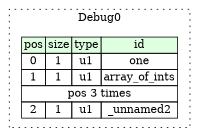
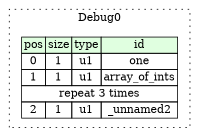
  digraph {
    rankdir=LR
-   n1 [label=<<TABLE BORDER="0" CELLBORDER="1" CELLSPACING="0"> 			<TR><TD BGCOLOR="#E0FFE0">pos</TD><TD BGCOLOR="#E0FFE0">size</TD><TD BGCOLOR="#E0FFE0">type</TD><TD BGCOLOR="#E0FFE0">id</TD></TR> 			<TR><TD PORT="one_pos">0</TD><TD PORT="one_size">1</TD><TD>u1</TD><TD PORT="one_type">one</TD></TR> 			<TR><TD PORT="array_of_ints_pos">1</TD><TD PORT="array_of_ints_size">1</TD><TD>u1</TD><TD PORT="array_of_ints_type">array_of_ints</TD></TR> 			<TR><TD COLSPAN="4" PORT="array_of_ints__repeat">pos 3 times</TD></TR> 			<TR><TD PORT="_unnamed2_pos">2</TD><TD PORT="_unnamed2_size">1</TD><TD>u1</TD><TD PORT="_unnamed2_type">_unnamed2</TD></TR> 		</TABLE>> shape=plaintext]
+   n1 [label=<<TABLE BORDER="0" CELLBORDER="1" CELLSPACING="0"> 			<TR><TD BGCOLOR="#E0FFE0">pos</TD><TD BGCOLOR="#E0FFE0">size</TD><TD BGCOLOR="#E0FFE0">type</TD><TD BGCOLOR="#E0FFE0">id</TD></TR> 			<TR><TD PORT="one_pos">0</TD><TD PORT="one_size">1</TD><TD>u1</TD><TD PORT="one_type">one</TD></TR> 			<TR><TD PORT="array_of_ints_pos">1</TD><TD PORT="array_of_ints_size">1</TD><TD>u1</TD><TD PORT="array_of_ints_type">array_of_ints</TD></TR> 			<TR><TD COLSPAN="4" PORT="array_of_ints__repeat">repeat 3 times</TD></TR> 			<TR><TD PORT="_unnamed2_pos">2</TD><TD PORT="_unnamed2_size">1</TD><TD>u1</TD><TD PORT="_unnamed2_type">_unnamed2</TD></TR> 		</TABLE>> shape=plaintext]
    subgraph cluster_1 {
      label=Debug0
      style=dotted
      n1
    }
  }
